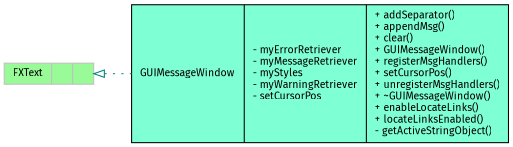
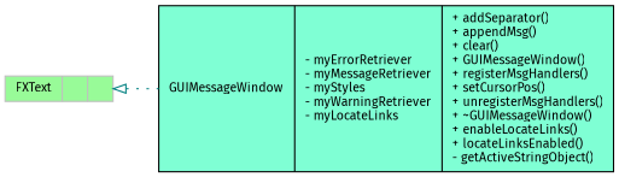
  digraph {
    rankdir=LR
    fontname="Fira Sans"
    node [fontname="Fira Sans" fontsize=10 shape=record style=filled]
-   n1 [color=black fillcolor=aquamarine fontcolor=black height=0.2 label="{GUIMessageWindow\n|- myErrorRetriever\l- myMessageRetriever\l- myStyles\l- myWarningRetriever\l- setCursorPos\l|+ addSeparator()\l+ appendMsg()\l+ clear()\l+ GUIMessageWindow()\l+ registerMsgHandlers()\l+ setCursorPos()\l+ unregisterMsgHandlers()\l+ ~GUIMessageWindow()\l+ enableLocateLinks()\l+ locateLinksEnabled()\l- getActiveStringObject()\l}" width=0.4]
+   n1 [color=black fillcolor=aquamarine fontcolor=black height=0.2 label="{GUIMessageWindow\n|- myErrorRetriever\l- myMessageRetriever\l- myStyles\l- myWarningRetriever\l- myLocateLinks\l|+ addSeparator()\l+ appendMsg()\l+ clear()\l+ GUIMessageWindow()\l+ registerMsgHandlers()\l+ setCursorPos()\l+ unregisterMsgHandlers()\l+ ~GUIMessageWindow()\l+ enableLocateLinks()\l+ locateLinksEnabled()\l- getActiveStringObject()\l}" width=0.4]
    n2 [color=grey75 fillcolor=palegreen height=0.2 label="{FXText\n||}" width=0.4]
    n2 -> n1 [arrowtail=onormal color=teal dir=back fontname="Fira Sans" fontsize=10 labelfontname=Helvetica labelfontsize=10 style=dotted]
  }
